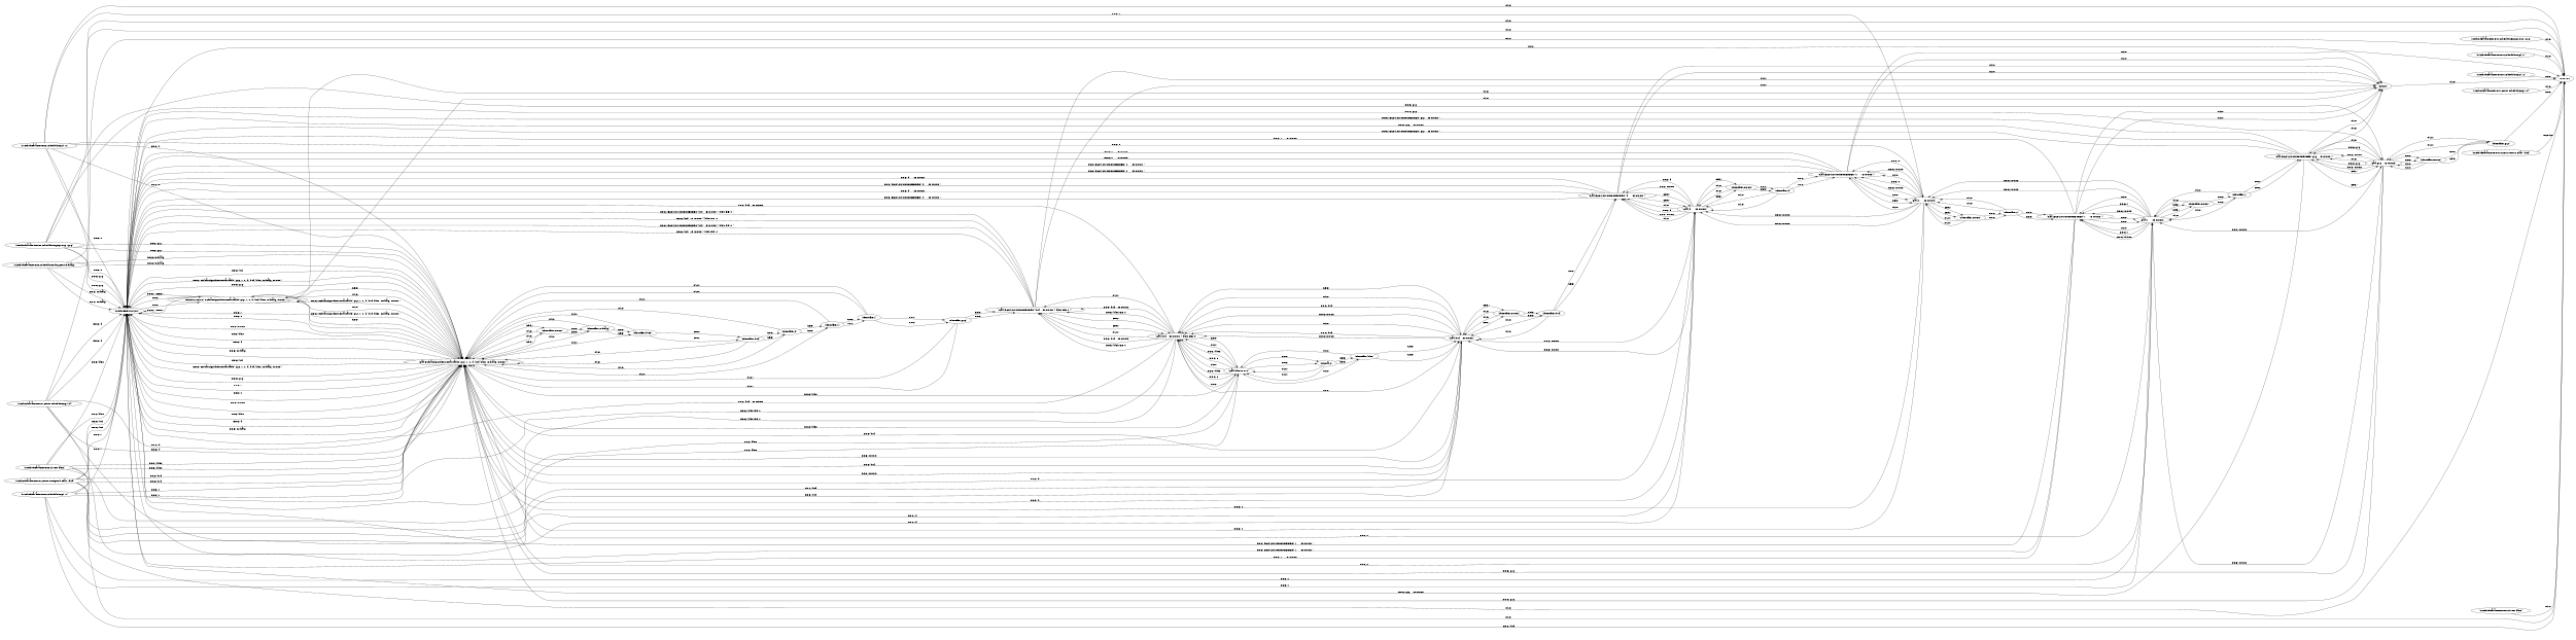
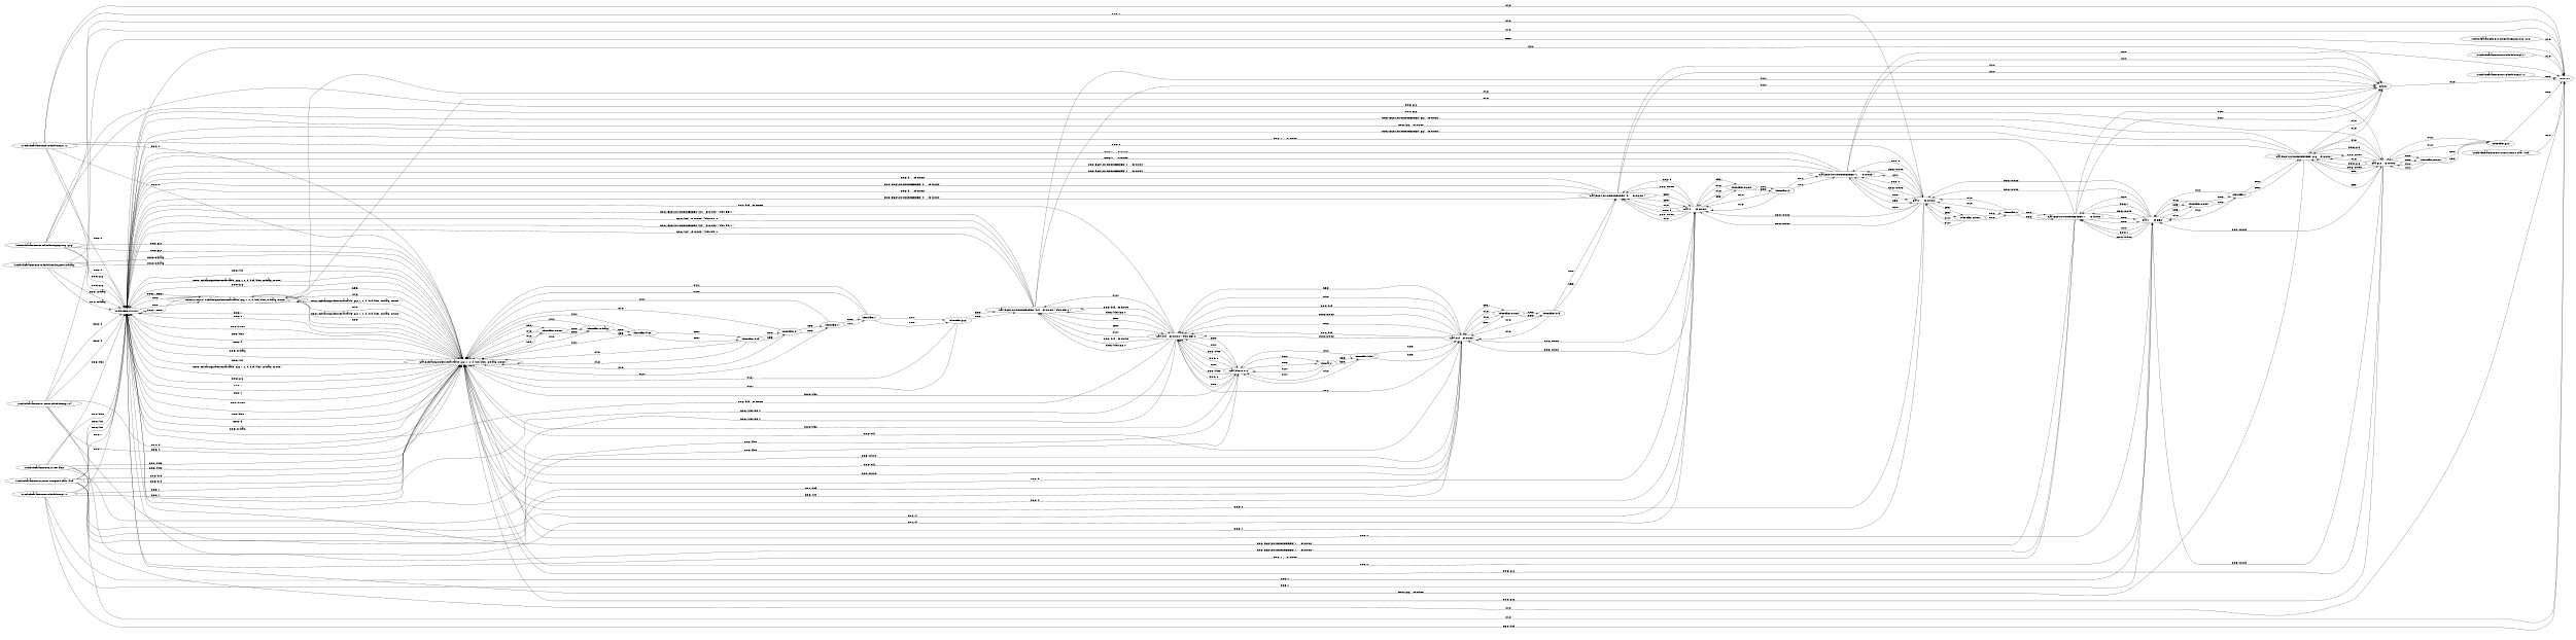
  digraph {
    fontname="DejaVu Serif"
    rankdir=LR
    node [fontname="DejaVu Serif"]
    edge [fontname="DejaVu Serif"]
    n1 [label="(MethodReturn,int)"]
    n2 [label="(Return,return( ecdsa_sign_det_restartable( grp, r, s, d, buf, blen, md_alg, NULL ) );)"]
    1000100
    n4 [label="(Call,ecdsa_sign_det_restartable( grp, r, s, d, buf, blen, md_alg, NULL ))"]
    n5 [label="(Block,)"]
    n6 [label="(MethodParameterIn,mbedtls_ecp_group *grp)"]
    n7 [label="(Call,grp   != NULL)"]
    n8 [label="(Identifier,NULL)"]
-   n9 [label="(Call,r     != NULL)"]
+   n9 [label="(Call,r     != RET)"]
    n10 [label="(Identifier,NULL)"]
    n11 [label="(Call,ECDSA_VALIDATE_RET( grp   != NULL ))"]
    n12 [label="(MethodParameterOut,mbedtls_ecp_group *grp)"]
    n13 [label="(MethodParameterIn,mbedtls_mpi *r)"]
    n14 [label="(Call,s     != NULL)"]
    n15 [label="(Identifier,NULL)"]
    n16 [label="(Call,ECDSA_VALIDATE_RET( r     != NULL ))"]
    n17 [label="(MethodParameterOut,mbedtls_mpi *r)"]
    n18 [label="(MethodParameterIn,mbedtls_mpi *s)"]
    n19 [label="(Call,d     != NULL)"]
    n20 [label="(Identifier,NULL)"]
    n21 [label="(Call,ECDSA_VALIDATE_RET( s     != NULL ))"]
    n22 [label="(MethodParameterOut,mbedtls_mpi *s)"]
    n23 [label="(Identifier,md_alg)"]
    n24 [label="(Identifier,grp)"]
    n25 [label="(Call,ECDSA_VALIDATE_RET( buf   != NULL || blen == 0 ))"]
    n26 [label="(Call,buf   != NULL || blen == 0)"]
    n27 [label="(Identifier,r)"]
    n28 [label="(Identifier,s)"]
    n29 [label="(Identifier,d)"]
    n30 [label="(Identifier,buf)"]
    n31 [label="(Identifier,blen)"]
    n32 [label="(MethodParameterIn,const mbedtls_mpi *d)"]
    n33 [label="(Call,buf   != NULL)"]
    n34 [label="(Identifier,NULL)"]
    n35 [label="(Call,ECDSA_VALIDATE_RET( d     != NULL ))"]
-   n36 [label="(MethodParameterOut,const mbedtls_mpi *d)"]
    n37 [label="(MethodParameterIn,const unsigned char *buf)"]
    n38 [label="(Identifier,NULL)"]
    n39 [label="(MethodParameterOut,const return char *buf)"]
    n40 [label="(MethodParameterIn,size_t blen)"]
    n41 [label="(Call,blen == 0)"]
    n42 [label="(Literal,0)"]
-   n43 [label="(MethodParameterOut,size_t blen)"]
    n44 [label="(MethodParameterIn,mbedtls_md_type_t md_alg)"]
    n45 [label="(Identifier,grp)"]
    n46 [label="(Identifier,r)"]
    n47 [label="(Identifier,s)"]
    n48 [label="(Identifier,d)"]
    n49 [label="(Identifier,buf)"]
    n50 [label="(Identifier,blen)"]
    n1 -> n2 [label="CFG: "]
    n1 -> n2 [label="CFG: "]
    n1 -> 1000100 [label="AST: "]
    n2 -> n1 [label="DDG: <RET>"]
    n2 -> n1 [label="DDG: <RET>"]
    n2 -> n4 [label="CFG: "]
    n2 -> n4 [label="CFG: "]
    n2 -> n5 [label="AST: "]
    n2 -> n5 [label="AST: "]
    n4 -> n1 [label="DDG: NULL"]
    n4 -> n1 [label="DDG: blen"]
    n4 -> n1 [label="DDG: d"]
    n4 -> n1 [label="DDG: md_alg"]
    n4 -> n1 [label="DDG: buf"]
    n4 -> n1 [label="DDG: ecdsa_sign_det_restartable( grp, r, s, d, buf, blen, md_alg, NULL )"]
    n4 -> n1 [label="DDG: grp"]
    n4 -> n1 [label="DDG: r"]
    n4 -> n1 [label="DDG: s"]
    n4 -> n1 [label="DDG: NULL"]
    n4 -> n1 [label="DDG: blen"]
    n4 -> n1 [label="DDG: d"]
    n4 -> n1 [label="DDG: md_alg"]
    n4 -> n1 [label="DDG: buf"]
    n4 -> n1 [label="DDG: ecdsa_sign_det_restartable( grp, r, s, d, buf, blen, md_alg, NULL )"]
    n4 -> n1 [label="DDG: grp"]
    n4 -> n1 [label="DDG: r"]
    n4 -> n1 [label="DDG: s"]
    n4 -> n2 [label="AST: "]
    n4 -> n2 [label="DDG: ecdsa_sign_det_restartable( grp, r, s, d, buf, blen, md_alg, NULL )"]
    n4 -> n2 [label="AST: "]
    n4 -> n2 [label="DDG: ecdsa_sign_det_restartable( grp, r, s, d, buf, blen, md_alg, NULL )"]
    n4 -> n8 [label="CFG: "]
    n4 -> n8 [label="CFG: "]
    n5 -> 1000100 [label="AST: "]
    n6 -> n1 [label="DDG: grp"]
    n6 -> n1 [label="DDG: grp"]
    n6 -> 1000100 [label="AST: "]
    n6 -> n4 [label="DDG: grp"]
    n6 -> n4 [label="DDG: grp"]
    n6 -> n7 [label="DDG: grp"]
    n6 -> n7 [label="DDG: grp"]
    n7 -> n4 [label="DDG: grp"]
    n7 -> n4 [label="DDG: grp"]
    n7 -> n9 [label="DDG: NULL"]
    n7 -> n9 [label="DDG: NULL"]
    n7 -> n10 [label="CFG: "]
    n7 -> n10 [label="CFG: "]
    n7 -> n11 [label="AST: "]
    n7 -> n11 [label="DDG: grp"]
    n7 -> n11 [label="DDG: NULL"]
    n7 -> n11 [label="AST: "]
    n7 -> n11 [label="DDG: grp"]
    n7 -> n11 [label="DDG: NULL"]
    n8 -> n4 [label="AST: "]
    n8 -> n4 [label="AST: "]
    n8 -> n23 [label="CFG: "]
    n8 -> n23 [label="CFG: "]
    n9 -> n4 [label="DDG: r"]
    n9 -> n4 [label="DDG: r"]
    n9 -> n14 [label="DDG: NULL"]
    n9 -> n14 [label="DDG: NULL"]
    n9 -> n15 [label="CFG: "]
    n9 -> n15 [label="CFG: "]
    n9 -> n16 [label="AST: "]
    n9 -> n16 [label="DDG: r"]
    n9 -> n16 [label="DDG: NULL"]
    n9 -> n16 [label="AST: "]
    n9 -> n16 [label="DDG: r"]
    n9 -> n16 [label="DDG: NULL"]
    n10 -> n7 [label="AST: "]
    n10 -> n7 [label="AST: "]
    n10 -> n45 [label="CFG: "]
    n10 -> n45 [label="CFG: "]
    n11 -> n1 [label="DDG: grp   != NULL"]
    n11 -> n1 [label="DDG: ECDSA_VALIDATE_RET( grp   != NULL )"]
    n11 -> n1 [label="DDG: grp   != NULL"]
    n11 -> n1 [label="DDG: ECDSA_VALIDATE_RET( grp   != NULL )"]
    n11 -> n5 [label="AST: "]
    n11 -> n5 [label="AST: "]
    n11 -> n7 [label="CFG: "]
    n11 -> n7 [label="CFG: "]
    n12 -> 1000100 [label="AST: "]
    n13 -> n1 [label="DDG: r"]
    n13 -> n1 [label="DDG: r"]
    n13 -> 1000100 [label="DDG: buf"]
    n13 -> n4 [label="DDG: r"]
    n13 -> n4 [label="DDG: r"]
    n13 -> n9 [label="DDG: r"]
    n13 -> n9 [label="DDG: r"]
    n14 -> n4 [label="DDG: s"]
    n14 -> n4 [label="DDG: s"]
    n14 -> n19 [label="DDG: NULL"]
    n14 -> n19 [label="DDG: NULL"]
    n14 -> n20 [label="CFG: "]
    n14 -> n20 [label="CFG: "]
    n14 -> n21 [label="AST: "]
    n14 -> n21 [label="DDG: s"]
    n14 -> n21 [label="DDG: NULL"]
    n14 -> n21 [label="AST: "]
    n14 -> n21 [label="DDG: s"]
    n14 -> n21 [label="DDG: NULL"]
    n15 -> n9 [label="AST: "]
    n15 -> n9 [label="AST: "]
    n15 -> n46 [label="CFG: "]
    n15 -> n46 [label="CFG: "]
    n16 -> n1 [label="DDG: r     != NULL"]
    n16 -> n1 [label="DDG: ECDSA_VALIDATE_RET( r     != NULL )"]
    n16 -> n1 [label="DDG: r     != NULL"]
    n16 -> n1 [label="DDG: ECDSA_VALIDATE_RET( r     != NULL )"]
    n16 -> n5 [label="AST: "]
    n16 -> n5 [label="AST: "]
    n16 -> n9 [label="CFG: "]
    n16 -> n9 [label="CFG: "]
    n17 -> 1000100 [label="AST: "]
    n18 -> n1 [label="DDG: s"]
    n18 -> n1 [label="DDG: s"]
    n18 -> 1000100 [label="AST: "]
    n18 -> n4 [label="DDG: s"]
    n18 -> n4 [label="DDG: s"]
    n18 -> n14 [label="DDG: s"]
    n18 -> n14 [label="DDG: s"]
    n19 -> n4 [label="DDG: d"]
    n19 -> n4 [label="DDG: d"]
    n19 -> n33 [label="DDG: NULL"]
    n19 -> n33 [label="DDG: NULL"]
    n19 -> n34 [label="CFG: "]
    n19 -> n34 [label="CFG: "]
    n19 -> n35 [label="AST: "]
    n19 -> n35 [label="DDG: d"]
    n19 -> n35 [label="DDG: NULL"]
    n19 -> n35 [label="AST: "]
    n19 -> n35 [label="DDG: d"]
    n19 -> n35 [label="DDG: NULL"]
    n20 -> n14 [label="AST: "]
    n20 -> n14 [label="AST: "]
    n20 -> n47 [label="CFG: "]
    n20 -> n47 [label="CFG: "]
    n21 -> n1 [label="DDG: ECDSA_VALIDATE_RET( s     != NULL )"]
    n21 -> n1 [label="DDG: s     != NULL"]
    n21 -> n1 [label="DDG: ECDSA_VALIDATE_RET( s     != NULL )"]
    n21 -> n1 [label="DDG: s     != NULL"]
    n21 -> n5 [label="AST: "]
    n21 -> n5 [label="AST: "]
    n21 -> n14 [label="CFG: "]
    n21 -> n14 [label="CFG: "]
    n22 -> 1000100 [label="CFG: "]
    n23 -> n4 [label="AST: "]
    n23 -> n4 [label="AST: "]
    n23 -> n31 [label="CFG: "]
    n23 -> n31 [label="CFG: "]
    n24 -> n4 [label="AST: "]
    n24 -> n4 [label="AST: "]
    n24 -> n25 [label="CFG: "]
    n24 -> n25 [label="CFG: "]
    n25 -> n1 [label="DDG: ECDSA_VALIDATE_RET( buf   != NULL || blen == 0 )"]
    n25 -> n1 [label="DDG: buf   != NULL || blen == 0"]
    n25 -> n1 [label="DDG: ECDSA_VALIDATE_RET( buf   != NULL || blen == 0 )"]
    n25 -> n1 [label="DDG: buf   != NULL || blen == 0"]
    n25 -> n5 [label="AST: "]
    n25 -> n5 [label="AST: "]
    n25 -> n26 [label="CFG: "]
    n25 -> n26 [label="CFG: "]
    n26 -> n1 [label="DDG: buf   != NULL"]
    n26 -> n1 [label="DDG: blen == 0"]
    n26 -> n1 [label="DDG: buf   != NULL"]
    n26 -> n1 [label="DDG: blen == 0"]
    n26 -> n25 [label="AST: "]
    n26 -> n25 [label="DDG: buf   != NULL"]
    n26 -> n25 [label="DDG: blen == 0"]
    n26 -> n25 [label="AST: "]
    n26 -> n25 [label="DDG: buf   != NULL"]
    n26 -> n25 [label="DDG: blen == 0"]
    n26 -> n33 [label="CFG: "]
    n26 -> n33 [label="CFG: "]
    n26 -> n41 [label="CFG: "]
    n26 -> n41 [label="CFG: "]
    n27 -> n4 [label="AST: "]
    n27 -> n4 [label="AST: "]
    n27 -> n24 [label="CFG: "]
    n27 -> n24 [label="CFG: "]
    n28 -> n4 [label="AST: "]
    n28 -> n4 [label="AST: "]
    n28 -> n27 [label="CFG: "]
    n28 -> n27 [label="CFG: "]
    n29 -> n4 [label="AST: "]
    n29 -> n4 [label="AST: "]
    n29 -> n28 [label="CFG: "]
    n29 -> n28 [label="CFG: "]
    n30 -> n4 [label="AST: "]
    n30 -> n4 [label="AST: "]
    n30 -> n29 [label="CFG: "]
    n30 -> n29 [label="CFG: "]
    n31 -> n4 [label="AST: "]
    n31 -> n4 [label="AST: "]
    n31 -> n30 [label="CFG: "]
    n31 -> n30 [label="CFG: "]
    n32 -> n1 [label="DDG: d"]
    n32 -> n1 [label="DDG: d"]
-   n32 -> 1000100 [label="AST: "]
+   n32 -> 1000100 [label="RET: "]
    n32 -> n4 [label="DDG: d"]
    n32 -> n4 [label="DDG: d"]
    n32 -> n19 [label="DDG: d"]
    n32 -> n19 [label="DDG: d"]
    n33 -> n4 [label="DDG: buf"]
    n33 -> n4 [label="DDG: NULL"]
    n33 -> n4 [label="DDG: buf"]
    n33 -> n4 [label="DDG: NULL"]
    n33 -> n26 [label="AST: "]
    n33 -> n26 [label="DDG: buf"]
    n33 -> n26 [label="DDG: NULL"]
    n33 -> n26 [label="AST: "]
    n33 -> n26 [label="DDG: buf"]
    n33 -> n26 [label="DDG: NULL"]
    n33 -> n38 [label="CFG: "]
    n33 -> n38 [label="CFG: "]
    n34 -> n19 [label="AST: "]
    n34 -> n19 [label="AST: "]
    n34 -> n48 [label="CFG: "]
    n34 -> n48 [label="CFG: "]
    n35 -> n1 [label="DDG: ECDSA_VALIDATE_RET( d     != NULL )"]
    n35 -> n1 [label="DDG: d     != NULL"]
    n35 -> n1 [label="DDG: ECDSA_VALIDATE_RET( d     != NULL )"]
    n35 -> n1 [label="DDG: d     != NULL"]
    n35 -> n5 [label="AST: "]
    n35 -> n5 [label="AST: "]
    n35 -> n19 [label="CFG: "]
    n35 -> n19 [label="CFG: "]
-   n36 -> 1000100 [label="AST: "]
    n37 -> n1 [label="DDG: buf"]
    n37 -> n1 [label="DDG: buf"]
    n37 -> 1000100 [label="AST: "]
    n37 -> n4 [label="DDG: buf"]
    n37 -> n4 [label="DDG: buf"]
    n37 -> n33 [label="DDG: buf"]
    n37 -> n33 [label="DDG: buf"]
    n38 -> n33 [label="AST: "]
    n38 -> n33 [label="AST: "]
    n38 -> n49 [label="CFG: "]
    n38 -> n49 [label="CFG: "]
-   n39 -> 1000100 [label="ECDSA: "]
+   n39 -> 1000100 [label="AST: "]
    n40 -> n1 [label="DDG: blen"]
    n40 -> n1 [label="DDG: blen"]
    n40 -> 1000100 [label="AST: "]
    n40 -> n4 [label="DDG: blen"]
    n40 -> n4 [label="DDG: blen"]
    n40 -> n41 [label="DDG: blen"]
    n40 -> n41 [label="DDG: blen"]
    n41 -> n4 [label="DDG: blen"]
    n41 -> n4 [label="DDG: blen"]
    n41 -> n26 [label="AST: "]
    n41 -> n26 [label="DDG: blen"]
    n41 -> n26 [label="DDG: 0"]
    n41 -> n26 [label="AST: "]
    n41 -> n26 [label="DDG: blen"]
    n41 -> n26 [label="DDG: 0"]
    n41 -> n42 [label="CFG: "]
    n41 -> n42 [label="CFG: "]
    n42 -> n41 [label="AST: "]
    n42 -> n41 [label="AST: "]
    n42 -> n50 [label="CFG: "]
    n42 -> n50 [label="CFG: "]
-   n43 -> 1000100 [label="AST: "]
    n44 -> n1 [label="DDG: md_alg"]
    n44 -> n1 [label="DDG: md_alg"]
    n44 -> 1000100 [label="AST: "]
    n44 -> n4 [label="DDG: md_alg"]
    n44 -> n4 [label="DDG: md_alg"]
    n45 -> 1000100 [label="CFG: "]
    n45 -> n7 [label="AST: "]
    n45 -> n7 [label="AST: "]
    n46 -> n9 [label="AST: "]
    n46 -> n9 [label="AST: "]
    n46 -> n11 [label="CFG: "]
    n46 -> n11 [label="CFG: "]
    n47 -> n14 [label="AST: "]
    n47 -> n14 [label="AST: "]
    n47 -> n16 [label="CFG: "]
    n47 -> n16 [label="CFG: "]
    n48 -> n19 [label="AST: "]
    n48 -> n19 [label="AST: "]
    n48 -> n21 [label="CFG: "]
    n48 -> n21 [label="CFG: "]
    n49 -> n33 [label="AST: "]
    n49 -> n33 [label="AST: "]
    n49 -> n35 [label="CFG: "]
    n49 -> n35 [label="CFG: "]
    n50 -> n33 [label="CFG: "]
    n50 -> n33 [label="CFG: "]
    n50 -> n41 [label="AST: "]
    n50 -> n41 [label="AST: "]
  }
